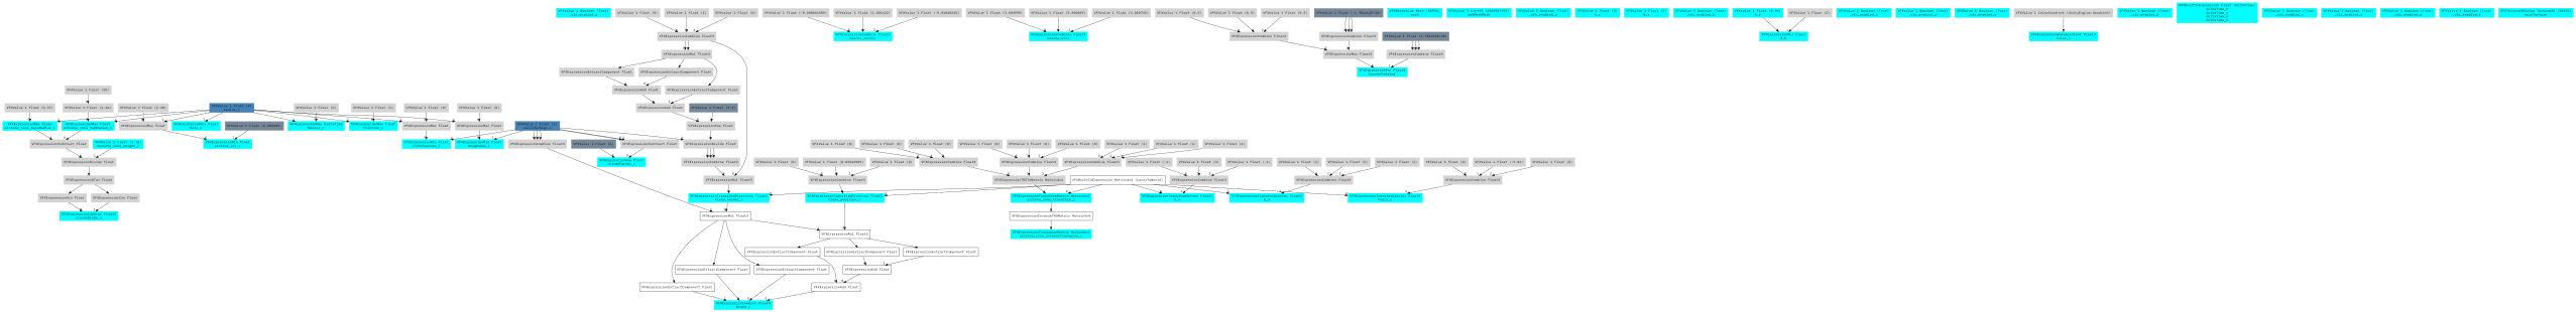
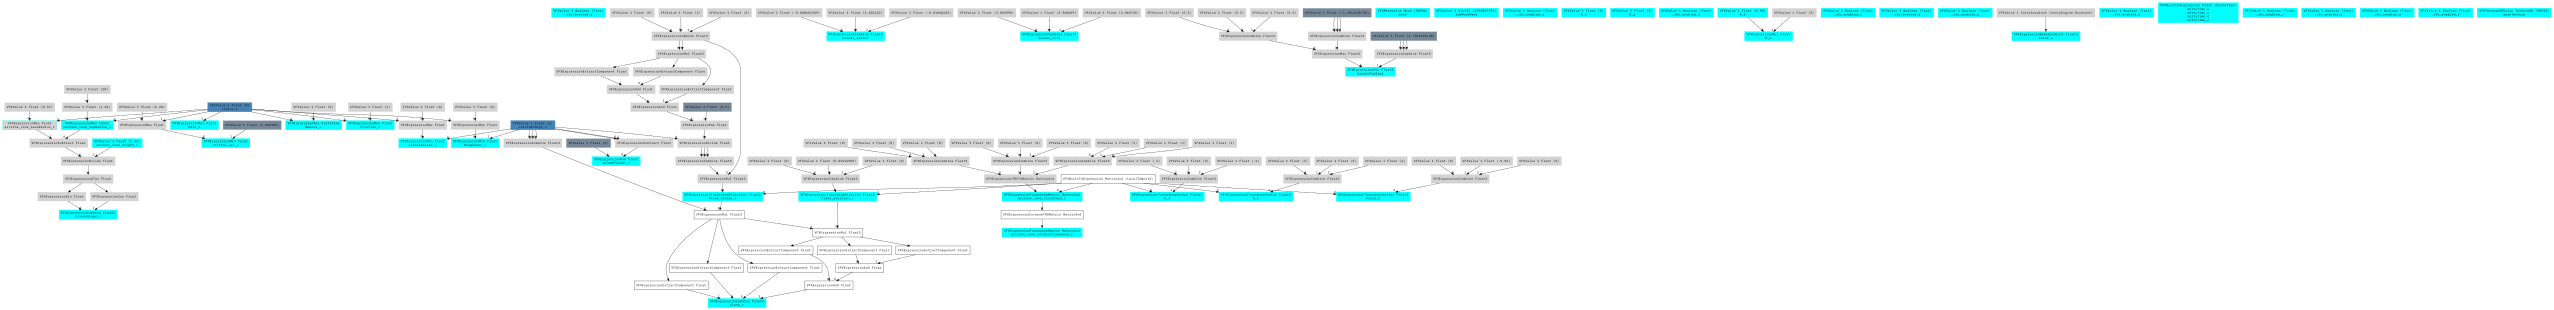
  digraph {
    fontname="IBM Plex Mono"
    node [color=lightgray fontname="IBM Plex Mono" shape=box style=filled]
    edge [fontname="IBM Plex Mono" headlabel=0]
    n1 [color=cyan label="VFXValue`1 Boolean (True)\n_vfx_enabled_a"]
    n2 [color=cyan label="VFXExpressionMax Float\nRate_a"]
    n3 [label="VFXValue`1 Float (20)"]
    n4 [label="VFXValue`1 Float (1.36)"]
    n5 [color=steelblue label="VFXValue`1 Float (0)\nradius_c"]
-   n6 [color=cyan label="VFXExpressionMax Float\narcCone_cone_baseRadius_c"]
+   n6 [color=cyan label="VFXExpressionMax Float\narcCone_cone_baseRadius_c" fillcolor=lightgray]
    n7 [color=cyan label="VFXExpressionMax Float\narcCone_cone_topRadius_c"]
    n8 [label="VFXExpressionMax Float"]
    n9 [color=cyan label="VFXExpressionMax DeltaTime\nBounce_c"]
    n10 [color=cyan label="VFXExpressionMax Float\nFriction_c"]
    n11 [label="VFXExpressionMax Float"]
    n12 [label="VFXExpressionMax Float"]
    n13 [label="VFXExpressionSubtract Float"]
    n14 [color=cyan label="VFXExpressionMin Float\narcCone_arc_c"]
    n15 [color=cyan label="VFXExpressionMin Float\nLifetimeLoss_c"]
    n16 [color=cyan label="VFXExpressionMin Float\nRoughness_c"]
    n17 [color=cyan label="VFXExpressionCombine Float3\nbounds_center"]
    n18 [label="VFXValue`1 Float (-0.008661509)"]
    n19 [label="VFXValue`1 Float (1.401422)"]
    n20 [label="VFXValue`1 Float (-0.01848245)"]
    n21 [color=cyan label="VFXExpressionCombine Float3\nbounds_size"]
    n22 [label="VFXValue`1 Float (3.004998)"]
    n23 [label="VFXValue`1 Float (3.960069)"]
    n24 [label="VFXValue`1 Float (3.060745)"]
    n25 [color=cyan label="VFXExpressionMin Float3\nboundsPadding"]
    n26 [label="VFXExpressionMax Float3"]
    n27 [label="VFXExpressionCombine Float3"]
    n28 [label="VFXValue`1 Float (0.5)"]
    n29 [label="VFXValue`1 Float (0.5)"]
    n30 [label="VFXValue`1 Float (0.5)"]
    n31 [label="VFXExpressionCombine Float3"]
    n32 [color=lightslategray label="VFXValue`1 Float (-1.701412E+38)"]
    n33 [label="VFXExpressionCombine Float3"]
    n34 [color=lightslategray label="VFXValue`1 Float (1.701412E+38)"]
    n35 [color=cyan label="VFXMeshValue Mesh (38934)\nmesh"]
    n36 [color=cyan label="VFXValue`1 Uint32 (4294967295)\nsubMeshMask"]
    n37 [color=cyan label="VFXValue`1 Boolean (True)\n_vfx_enabled_a"]
    n38 [color=cyan label="VFXValue`1 Float (3)\nA_a"]
    n39 [color=cyan label="VFXValue`1 Float (5)\nB_a"]
    n40 [color=cyan label="VFXValue`1 Boolean (True)\n_vfx_enabled_b"]
    n41 [color=cyan label="VFXValue`1 Float (0.94)\nA_b"]
    n42 [color=cyan label="VFXExpressionMul Float\nB_b"]
    n43 [label="VFXValue`1 Float (2)"]
    n44 [color=cyan label="VFXValue`1 Boolean (True)\n_vfx_enabled_c"]
    n45 [color=cyan label="VFXExpressionTransformMatrix Matrix4x4\narcCone_cone_transform_c"]
    n46 [label="VFXExpressionInverseTRSMatrix Matrix4x4" color="" style=""]
    n47 [color=cyan label="VFXExpressionTransposeMatrix Matrix4x4\narcCone_cone_inverseTranspose_c"]
    n48 [label="VFXBuiltInExpression Matrix4x4 (LocalToWorld)" color="" style=""]
    n49 [color=cyan label="VFXExpressionTransformVector Float3\nA_d"]
    n50 [color=cyan label="VFXExpressionTransformVector Float3\nB_d"]
    n51 [color=cyan label="VFXExpressionTransformVector Float3\nForce_b"]
    n52 [color=cyan label="VFXExpressionTransformPosition Float3\nPlane_position_c"]
    n53 [color=cyan label="VFXExpressionTransformDirection Float3\nPlane_normal_c"]
    n54 [label="VFXExpressionMul Float3" color="" style=""]
    n55 [label="VFXExpressionMul Float3" color="" style=""]
    n56 [label="VFXExpressionTRSToMatrix Matrix4x4"]
    n57 [label="VFXExpressionCombine Float3"]
    n58 [label="VFXValue`1 Float (0)"]
    n59 [label="VFXValue`1 Float (0)"]
    n60 [label="VFXValue`1 Float (0)"]
    n61 [label="VFXExpressionCombine Float3"]
    n62 [label="VFXValue`1 Float (0)"]
    n63 [label="VFXValue`1 Float (0)"]
    n64 [label="VFXValue`1 Float (0)"]
    n65 [label="VFXExpressionCombine Float3"]
    n66 [label="VFXValue`1 Float (1)"]
    n67 [label="VFXValue`1 Float (1)"]
    n68 [label="VFXValue`1 Float (1)"]
    n69 [label="VFXExpressionDivide Float"]
    n70 [label="VFXValue`1 Float (0.37)"]
    n71 [color=cyan label="VFXValue`1 Float (1.33)\narcCone_cone_height_c"]
    n72 [label="VFXExpressionATan Float"]
    n73 [label="VFXValue`1 Float (6.28)"]
    n74 [color=lightslategray label="VFXValue`1 Float (6.283185)"]
    n75 [color=cyan label="VFXExpressionPow Float\nvolumeFactor_c"]
    n76 [label="VFXExpressionSubtract Float"]
    n77 [color=steelblue label="VFXValue`1 Float (1)\ncolliderSign_c"]
    n78 [label="VFXExpressionDivide Float"]
    n79 [label="VFXExpressionCombine Float3"]
    n80 [label="VFXExpressionCombine Float3"]
    n81 [color=lightslategray label="VFXValue`1 Float (2)"]
    n82 [color=cyan label="VFXExpressionCombine Float2\nsincosSlope_c"]
    n83 [label="VFXExpressionSin Float"]
    n84 [label="VFXExpressionCos Float"]
    n85 [color=cyan label="VFXValue`1 Boolean (True)\n_vfx_enabled_d"]
    n86 [label="VFXExpressionCombine Float3"]
    n87 [label="VFXValue`1 Float (-1)"]
    n88 [label="VFXValue`1 Float (3)"]
    n89 [label="VFXValue`1 Float (-1)"]
    n90 [label="VFXExpressionCombine Float3"]
    n91 [label="VFXValue`1 Float (1)"]
    n92 [label="VFXValue`1 Float (5)"]
    n93 [label="VFXValue`1 Float (1)"]
    n94 [color=cyan label="VFXValue`1 Boolean (True)\n_vfx_enabled_a"]
    n95 [color=cyan label="VFXExpressionBakeGradient Float3\nColor_a"]
    n96 [label="VFXValue`1 ColorGradient (UnityEngine.Gradient)"]
    n97 [color=cyan label="VFXValue`1 Boolean (True)\n_vfx_enabled_b"]
    n98 [label="VFXExpressionCombine Float3"]
    n99 [label="VFXValue`1 Float (0)"]
    n100 [label="VFXValue`1 Float (-9.81)"]
    n101 [label="VFXValue`1 Float (0)"]
    n102 [color=cyan label="VFXBuiltInExpression Float (DeltaTime)\ndeltaTime_b\ndeltaTime_c\ndeltaTime_d\ndeltaTime_e"]
    n103 [color=cyan label="VFXValue`1 Boolean (True)\n_vfx_enabled_c"]
    n104 [label="VFXExpressionExtractComponent Float" color="" style=""]
    n105 [label="VFXExpressionExtractComponent Float" color="" style=""]
    n106 [label="VFXExpressionExtractComponent Float" color="" style=""]
    n107 [label="VFXExpressionCombine Float3"]
    n108 [label="VFXValue`1 Float (0)"]
    n109 [label="VFXValue`1 Float (0.01512909)"]
    n110 [label="VFXValue`1 Float (0)"]
    n111 [label="VFXExpressionExtractComponent Float" color="" style=""]
    n112 [label="VFXExpressionExtractComponent Float" color="" style=""]
    n113 [label="VFXExpressionExtractComponent Float" color="" style=""]
    n114 [label="VFXExpressionMul Float3"]
    n115 [label="VFXExpressionCombine Float3"]
    n116 [label="VFXExpressionMul Float3"]
    n117 [label="VFXExpressionExtractComponent Float"]
    n118 [label="VFXExpressionExtractComponent Float"]
    n119 [label="VFXExpressionExtractComponent Float"]
    n120 [label="VFXValue`1 Float (0)"]
    n121 [label="VFXValue`1 Float (1)"]
    n122 [label="VFXValue`1 Float (0)"]
    n123 [label="VFXExpressionPow Float"]
    n124 [label="VFXExpressionAdd Float"]
    n125 [label="VFXExpressionAdd Float"]
    n126 [color=lightslategray label="VFXValue`1 Float (0.5)"]
    n127 [label="VFXValue`1 Float (0)"]
    n128 [label="VFXValue`1 Float (1)"]
    n129 [label="VFXValue`1 Float (0)"]
    n130 [label="VFXValue`1 Float (0)"]
    n131 [color=cyan label="VFXExpressionCombine Float4\nplane_c"]
    n132 [label="VFXExpressionAdd Float" color="" style=""]
    n133 [label="VFXExpressionAdd Float" color="" style=""]
    n134 [color=cyan label="VFXValue`1 Boolean (True)\n_vfx_enabled_d"]
    n135 [color=cyan label="VFXValue`1 Boolean (True)\n_vfx_enabled_e"]
    n136 [color=cyan label="VFXValue`1 Boolean (True)\n_vfx_enabled_f"]
    n137 [color=cyan label="VFXTexture2DValue Texture2D (38932)\nmainTexture"]
    n3 -> n4
    n4 -> n7
    n5 -> n2 [headlabel=1]
    n5 -> n6 [headlabel=1]
    n5 -> n7 [headlabel=1]
    n5 -> n8 [headlabel=1]
    n5 -> n9 [headlabel=1]
    n5 -> n10 [headlabel=1]
    n5 -> n11 [headlabel=1]
    n5 -> n12 [headlabel=1]
    n6 -> n13 [headlabel=1]
    n7 -> n13
    n8 -> n14
    n11 -> n15
    n12 -> n16
    n13 -> n69
    n18 -> n17
    n19 -> n17 [headlabel=1]
    n20 -> n17 [headlabel=2]
    n22 -> n21
    n23 -> n21 [headlabel=1]
    n24 -> n21 [headlabel=2]
    n26 -> n25
    n27 -> n26
    n28 -> n27
    n29 -> n27 [headlabel=1]
    n30 -> n27 [headlabel=2]
    n31 -> n26 [headlabel=1]
    n32 -> n31
    n32 -> n31 [headlabel=1]
    n32 -> n31 [headlabel=2]
    n33 -> n25 [headlabel=1]
    n34 -> n33
    n34 -> n33 [headlabel=1]
    n34 -> n33 [headlabel=2]
    n41 -> n42
    n43 -> n42 [headlabel=1]
    n45 -> n46 [headlabel=""]
    n46 -> n47 [headlabel=""]
    n48 -> n45
    n48 -> n49
    n48 -> n50
    n48 -> n51
    n48 -> n52
    n48 -> n53
    n52 -> n54
    n53 -> n55
    n54 -> n104 [headlabel=""]
    n54 -> n105 [headlabel=""]
    n54 -> n106 [headlabel=""]
    n55 -> n54 [headlabel=1]
    n55 -> n111 [headlabel=""]
    n55 -> n112 [headlabel=""]
    n55 -> n113 [headlabel=""]
    n56 -> n45 [headlabel=1]
    n57 -> n56
    n58 -> n57
    n59 -> n57 [headlabel=1]
    n60 -> n57 [headlabel=2]
    n61 -> n56 [headlabel=1]
    n62 -> n61
    n63 -> n61 [headlabel=1]
    n64 -> n61 [headlabel=2]
    n65 -> n56 [headlabel=2]
    n66 -> n65
    n67 -> n65 [headlabel=1]
    n68 -> n65 [headlabel=2]
    n69 -> n72 [headlabel=""]
    n70 -> n6
    n71 -> n69 [headlabel=1]
    n72 -> n83 [headlabel=""]
    n72 -> n84 [headlabel=""]
    n73 -> n8
    n74 -> n14 [headlabel=1]
    n76 -> n75
    n77 -> n15 [headlabel=1]
    n77 -> n16 [headlabel=1]
    n77 -> n76
    n77 -> n76 [headlabel=1]
    n77 -> n78
    n77 -> n79
    n77 -> n79 [headlabel=1]
    n77 -> n79 [headlabel=2]
    n78 -> n80
    n78 -> n80 [headlabel=1]
    n78 -> n80 [headlabel=2]
    n79 -> n55 [headlabel=1]
    n80 -> n114 [headlabel=1]
    n81 -> n75 [headlabel=1]
    n83 -> n82
    n84 -> n82 [headlabel=1]
    n86 -> n49 [headlabel=1]
    n87 -> n86
    n88 -> n86 [headlabel=1]
    n89 -> n86 [headlabel=2]
    n90 -> n50 [headlabel=1]
    n91 -> n90
    n92 -> n90 [headlabel=1]
    n93 -> n90 [headlabel=2]
    n96 -> n95 [headlabel=""]
    n98 -> n51 [headlabel=1]
    n99 -> n98
    n100 -> n98 [headlabel=1]
    n101 -> n98 [headlabel=2]
    n104 -> n133
    n105 -> n133 [headlabel=1]
    n106 -> n132 [headlabel=1]
    n107 -> n52 [headlabel=1]
    n108 -> n107
    n109 -> n107 [headlabel=1]
    n110 -> n107 [headlabel=2]
    n111 -> n131
    n112 -> n131 [headlabel=1]
    n113 -> n131 [headlabel=2]
    n114 -> n53 [headlabel=1]
    n115 -> n114
    n115 -> n116
    n115 -> n116 [headlabel=1]
    n116 -> n117 [headlabel=""]
    n116 -> n118 [headlabel=""]
    n116 -> n119 [headlabel=""]
    n117 -> n125
    n118 -> n125 [headlabel=1]
    n119 -> n124 [headlabel=1]
    n120 -> n115
    n121 -> n115 [headlabel=1]
    n122 -> n115 [headlabel=2]
    n123 -> n78 [headlabel=1]
    n124 -> n123
    n125 -> n124
    n126 -> n123 [headlabel=1]
    n127 -> n9
    n128 -> n10
    n129 -> n11
    n130 -> n12
    n132 -> n131 [headlabel=3]
    n133 -> n132
  }
